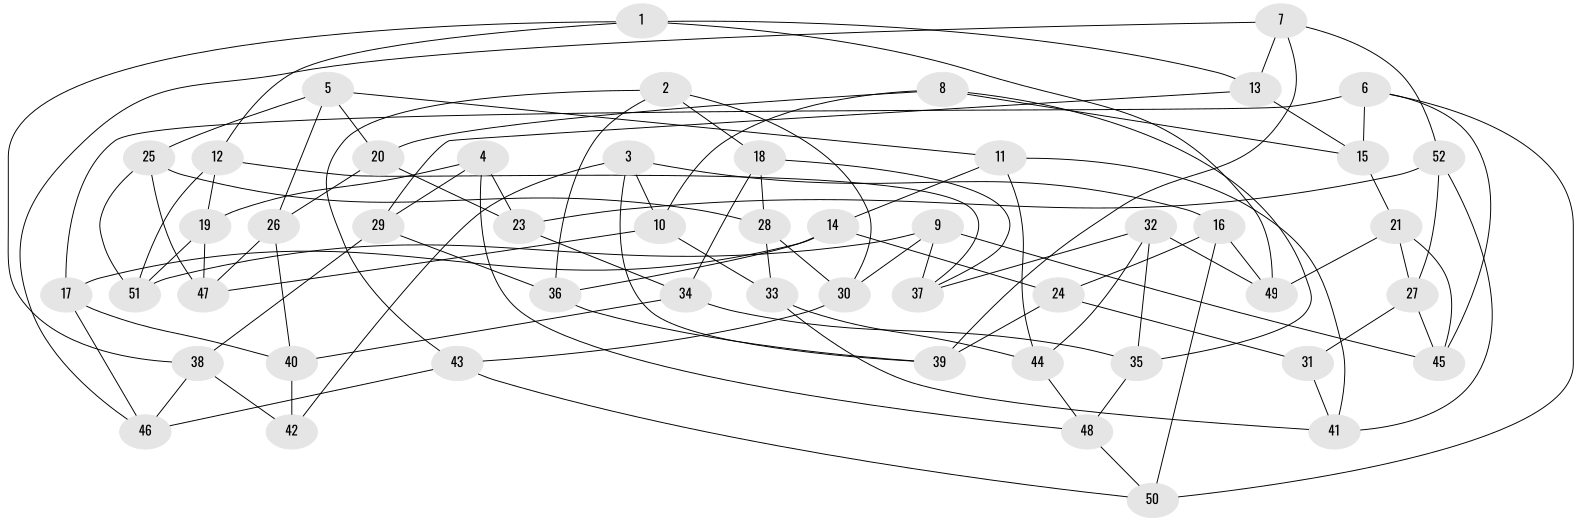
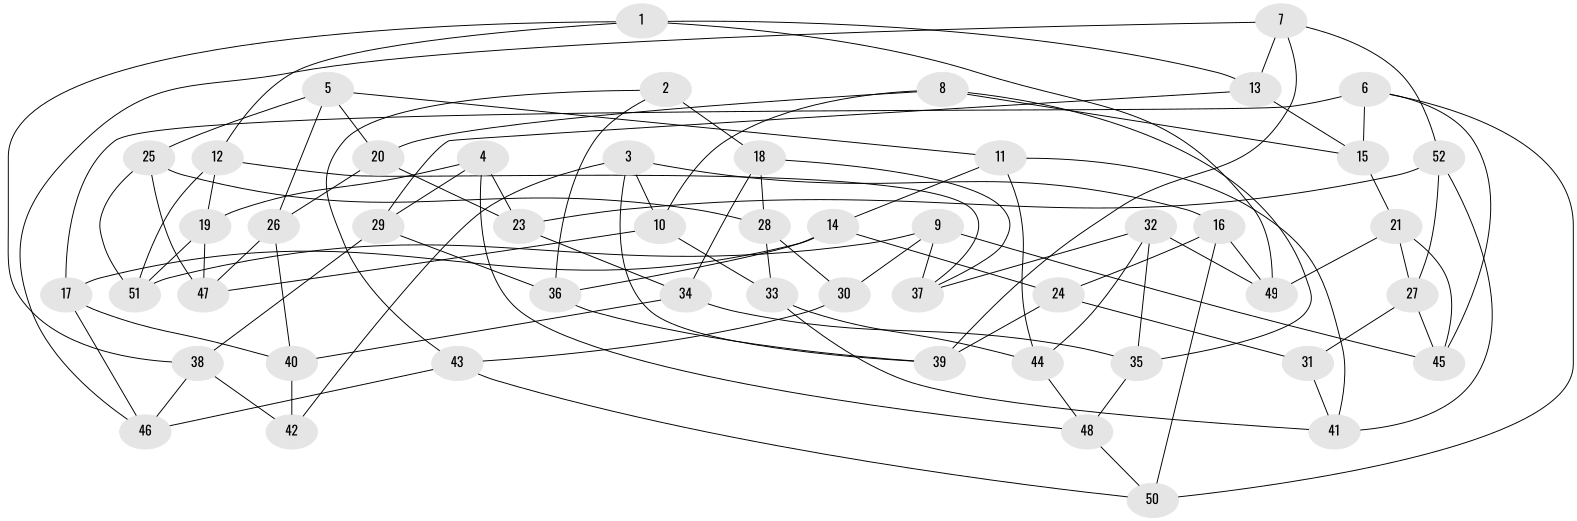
  graph {
    fontname=Oswald
    node [color=gray90 fontname=Oswald style=filled]
    edge [fontname=Oswald]
    1
    12
    13
    38
    49
    19
    37
    51
    29
    15
    42
    46
    2
    18
    30
    36
    43
    28
    34
    39
    50
    3
    10
    16
    33
    47
    24
    4
    23
    48
    5
    11
    20
    25
    26
    14
    41
    44
    40
    6
    17
    45
    21
    7
    n45 [label=52]
    27
    8
    35
    9
    31
    32
    1 -- 12
    1 -- 13
    1 -- 38
    1 -- 49
    12 -- 19
    12 -- 37
    12 -- 51
    13 -- 29
    13 -- 15
    38 -- 42
    38 -- 46
    19 -- 51
    19 -- 47
    29 -- 38
    29 -- 36
    15 -- 21
    2 -- 18
-   2 -- 30
    2 -- 36
    2 -- 43
    18 -- 37
    18 -- 28
    18 -- 34
    30 -- 43
    36 -- 39
    43 -- 46
    43 -- 50
    28 -- 30
    28 -- 33
    34 -- 40
    34 -- 35
    3 -- 42
    3 -- 39
    3 -- 10
    3 -- 16
    10 -- 33
    10 -- 47
    16 -- 49
    16 -- 50
    16 -- 24
    33 -- 41
    33 -- 44
    24 -- 39
    24 -- 31
    4 -- 19
    4 -- 29
    4 -- 23
    4 -- 48
    23 -- 34
    48 -- 50
    5 -- 11
    5 -- 20
    5 -- 25
    5 -- 26
    11 -- 14
    11 -- 41
    11 -- 44
    20 -- 23
    20 -- 26
    25 -- 51
    25 -- 28
    25 -- 47
    26 -- 47
    26 -- 40
    14 -- 36
    14 -- 24
    14 -- 17
    44 -- 48
    40 -- 42
    6 -- 15
    6 -- 50
    6 -- 17
    6 -- 45
    17 -- 46
    17 -- 40
    21 -- 49
    21 -- 45
    21 -- 27
    7 -- 13
    7 -- 46
    7 -- 39
    7 -- n45
    n45 -- 23
    n45 -- 41
    n45 -- 27
    27 -- 45
    27 -- 31
    8 -- 15
    8 -- 10
    8 -- 20
    8 -- 35
    35 -- 48
    9 -- 37
    9 -- 51
    9 -- 30
    9 -- 45
    31 -- 41
    32 -- 49
    32 -- 37
    32 -- 44
    32 -- 35
  }
